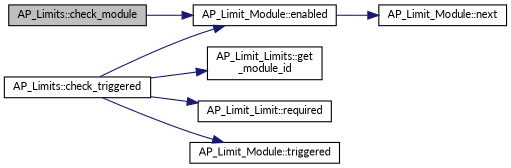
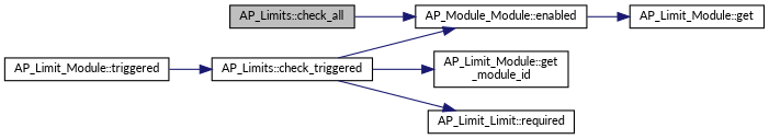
  digraph {
    fontname=Lato
    rankdir=LR
    node [color=black fillcolor=white fontname=Lato fontsize=10 shape=record style=filled]
    edge [color=midnightblue fontname=Lato fontsize=10 labelfontname=Helvetica labelfontsize=10 style=solid]
-   n1 [fillcolor=grey75 fontcolor=black height=0.2 label="AP_Limits::check_module" width=0.4]
-   n2 [height=0.2 label="AP_Limit_Module::enabled" width=0.4]
+   n1 [fillcolor=grey75 fontcolor=black height=0.2 label="AP_Limits::check_all" width=0.4]
+   n2 [height=0.2 label="AP_Module_Module::enabled" width=0.4]
    n3 [height=0.2 label="AP_Limits::check_triggered" width=0.4]
-   n4 [height=0.2 label="AP_Limit_Limits::get\l_module_id" width=0.4]
+   n4 [height=0.2 label="AP_Limit_Module::get\l_module_id" width=0.4]
    n5 [height=0.2 label="AP_Limit_Limit::required" width=0.4]
    n6 [height=0.2 label="AP_Limit_Module::triggered" width=0.4]
-   n7 [height=0.2 label="AP_Limit_Module::next" width=0.4]
+   n7 [height=0.2 label="AP_Limit_Module::get" width=0.4]
    n1 -> n2
    n2 -> n7
    n3 -> n2
    n3 -> n4
    n3 -> n5
-   n3 -> n6
+   n6 -> n3
  }
